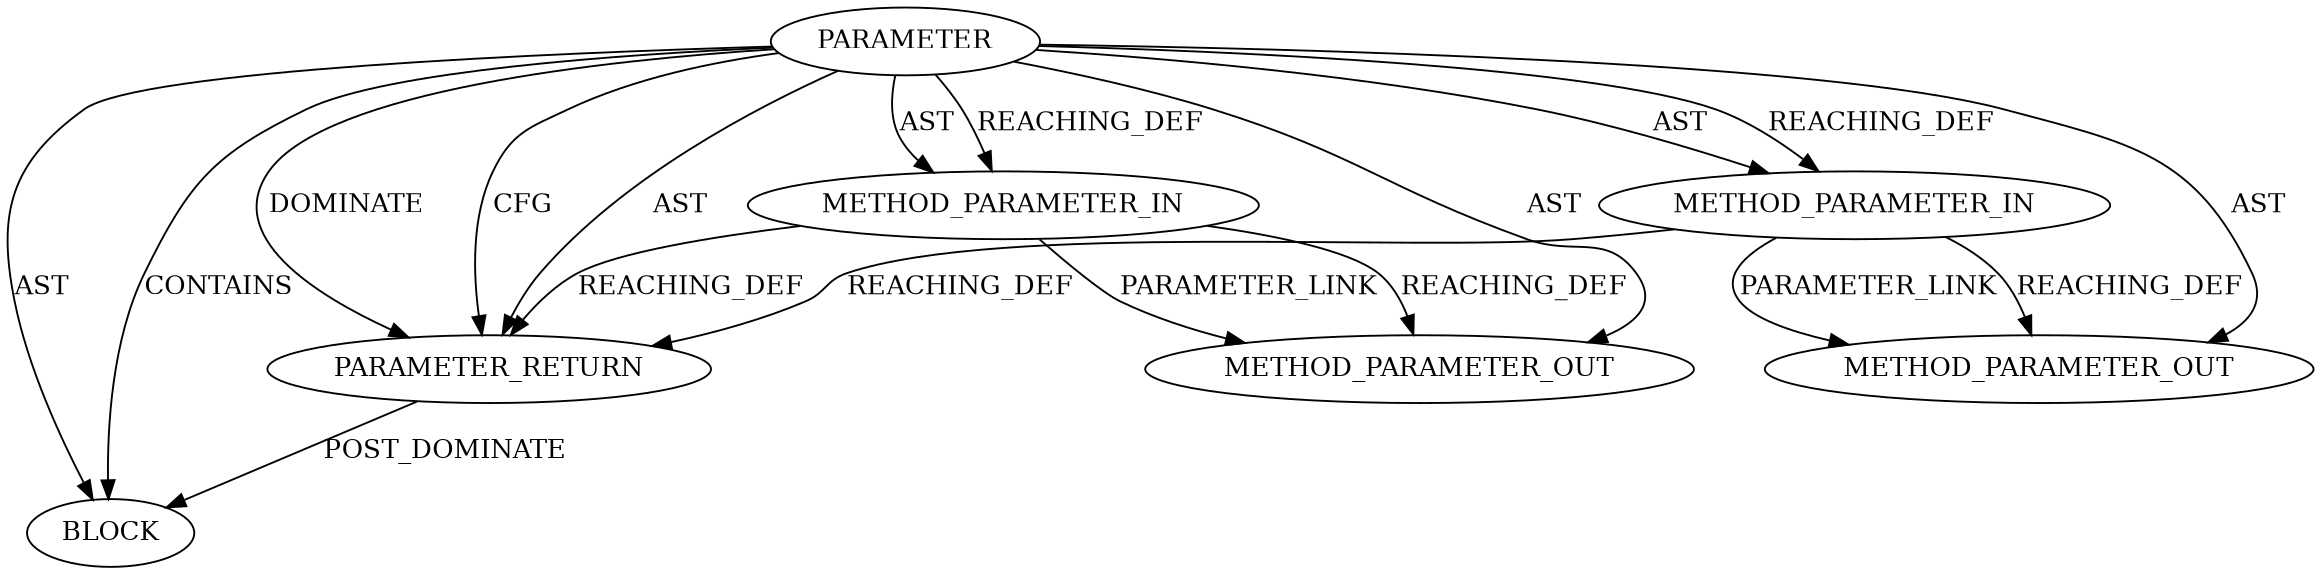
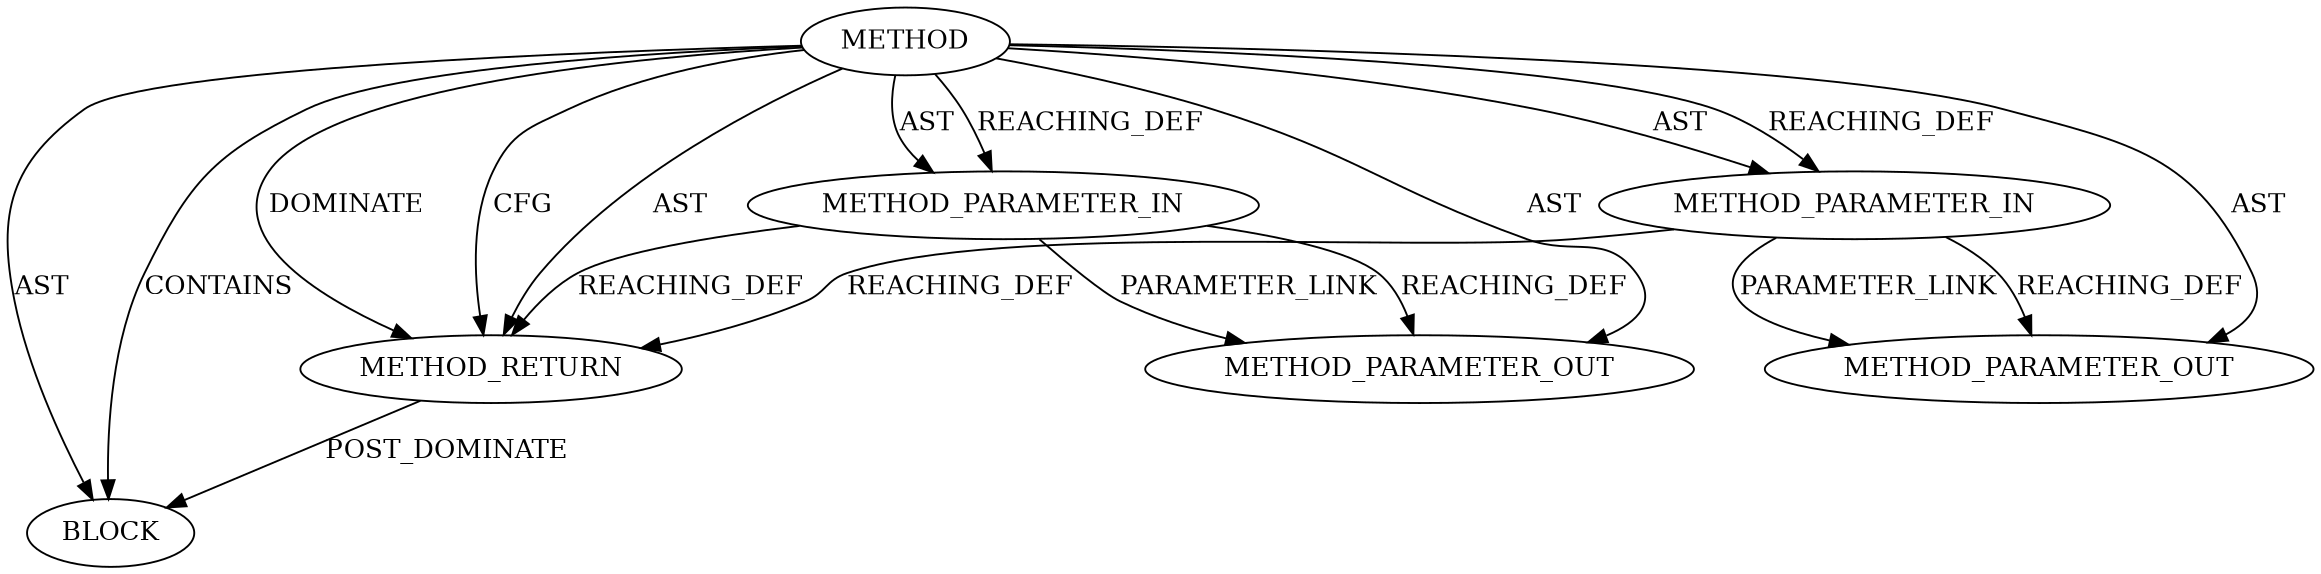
  digraph {
    node [CODE="<empty>" ORDER=2 EVALUATION_STRATEGY=BY_VALUE TYPE_FULL_NAME=ANY IS_VARIADIC=false]
-   n1 [AST_PARENT_FULL_NAME="<global>" AST_PARENT_TYPE=NAMESPACE_BLOCK FILENAME="<empty>" FULL_NAME=sk_clear_bit IS_EXTERNAL=true NAME=sk_clear_bit ORDER=0 label=PARAMETER EVALUATION_STRATEGY="" TYPE_FULL_NAME="" IS_VARIADIC=""]
-   n2 [CODE=RET label=PARAMETER_RETURN IS_VARIADIC=""]
+   n1 [AST_PARENT_FULL_NAME="<global>" AST_PARENT_TYPE=NAMESPACE_BLOCK FILENAME="<empty>" FULL_NAME=sk_clear_bit IS_EXTERNAL=true NAME=sk_clear_bit ORDER=0 label=METHOD EVALUATION_STRATEGY="" TYPE_FULL_NAME="" IS_VARIADIC=""]
+   n2 [CODE=RET label=METHOD_RETURN IS_VARIADIC=""]
    n3 [CODE=p2 INDEX=2 NAME=p2 label=METHOD_PARAMETER_OUT]
    n4 [ARGUMENT_INDEX=1 ORDER=1 label=BLOCK EVALUATION_STRATEGY="" IS_VARIADIC=""]
    n5 [CODE=p1 INDEX=1 NAME=p1 ORDER=1 label=METHOD_PARAMETER_IN]
    n6 [CODE=p1 INDEX=1 NAME=p1 ORDER=1 label=METHOD_PARAMETER_OUT]
    n7 [CODE=p2 INDEX=2 NAME=p2 label=METHOD_PARAMETER_IN]
    n1 -> n2 [label=DOMINATE]
    n1 -> n2 [label=CFG]
    n1 -> n2 [label=AST]
    n1 -> n3 [label=AST]
    n1 -> n4 [label=AST]
    n1 -> n4 [label=CONTAINS]
    n1 -> n5 [label=REACHING_DEF]
    n1 -> n5 [label=AST]
    n1 -> n6 [label=AST]
    n1 -> n7 [label=AST]
    n1 -> n7 [label=REACHING_DEF]
    n2 -> n4 [label=POST_DOMINATE]
    n5 -> n2 [VARIABLE=p1 label=REACHING_DEF]
    n5 -> n6 [label=PARAMETER_LINK]
    n5 -> n6 [VARIABLE=p1 label=REACHING_DEF]
    n7 -> n2 [VARIABLE=p2 label=REACHING_DEF]
    n7 -> n3 [label=PARAMETER_LINK]
    n7 -> n3 [VARIABLE=p2 label=REACHING_DEF]
  }
